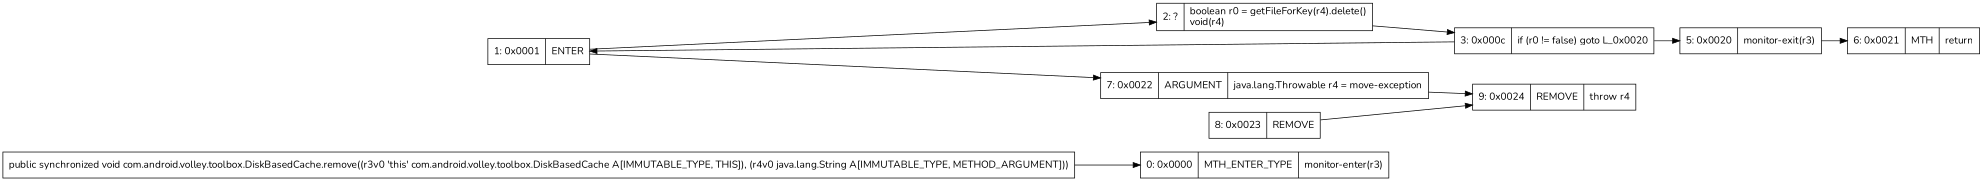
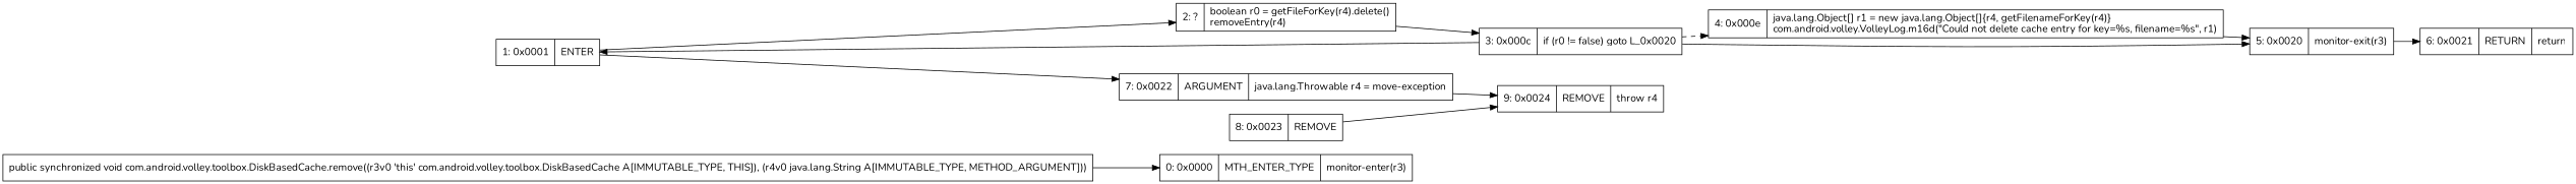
  digraph {
    fontname=Nunito
    rankdir=LR
    node [fontname=Nunito shape=record]
    edge [fontname=Nunito]
    n1 [label="{0\:\ 0x0000|MTH_ENTER_TYPE\l|monitor\-enter(r3)\l}"]
    n2 [label="{1\:\ 0x0001|ENTER\l}"]
-   n3 [label="{2\:\ ?|boolean r0 = getFileForKey(r4).delete()\lvoid(r4)\l}"]
+   n3 [label="{2\:\ ?|boolean r0 = getFileForKey(r4).delete()\lremoveEntry(r4)\l}"]
    n4 [label="{7\:\ 0x0022|ARGUMENT\l|java.lang.Throwable r4 = move\-exception\l}"]
    n5 [label="{3\:\ 0x000c|if (r0 != false) goto L_0x0020\l}"]
    n6 [label="{9\:\ 0x0024|REMOVE\l|throw r4\l}"]
+   n7 [label="{4\:\ 0x000e|java.lang.Object[] r1 = new java.lang.Object[]\{r4, getFilenameForKey(r4)\}\lcom.android.volley.VolleyLog.m16d(\"Could not delete cache entry for key=%s, filename=%s\", r1)\l}"]
    n8 [label="{5\:\ 0x0020|monitor\-exit(r3)\l}"]
-   n9 [label="{6\:\ 0x0021|MTH\l|return\l}"]
+   n9 [label="{6\:\ 0x0021|RETURN\l|return\l}"]
    n10 [label="{8\:\ 0x0023|REMOVE\l}"]
    n11 [label="{public synchronized void com.android.volley.toolbox.DiskBasedCache.remove((r3v0 'this' com.android.volley.toolbox.DiskBasedCache A[IMMUTABLE_TYPE, THIS]), (r4v0 java.lang.String A[IMMUTABLE_TYPE, METHOD_ARGUMENT])) }"]
    n2 -> n3
    n2 -> n4
    n3 -> n5
    n4 -> n6
    n5 -> n2
+   n5 -> n7 [style=dashed]
    n5 -> n8
+   n7 -> n8
    n8 -> n9
    n10 -> n6
    n11 -> n1
  }
